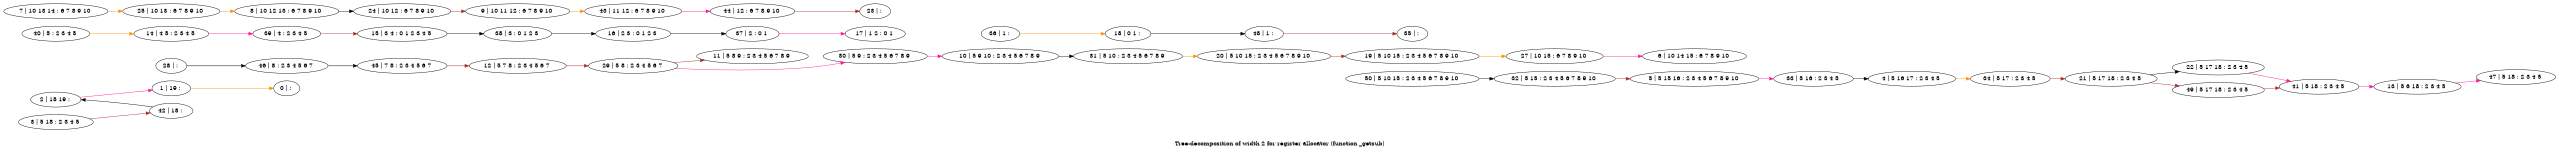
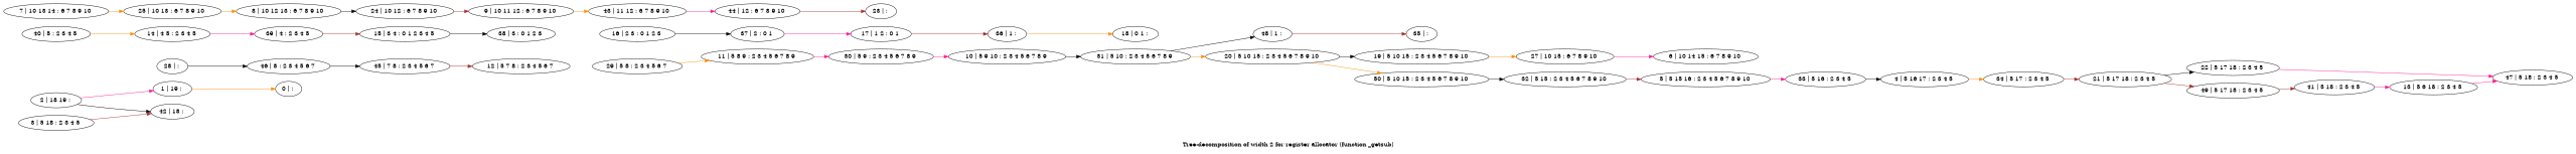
  digraph {
    label="Tree-decomposition of width 2 for register allocator (function _getsub)"
    rankdir=LR
    edge [color=brown]
    n1 [label="0 | : "]
    n2 [label="1 | 19 : "]
    n3 [label="2 | 18 19 : "]
    n4 [label="3 | 5 18 : 2 3 4 5 "]
    n5 [label="42 | 18 : "]
    n6 [label="4 | 5 16 17 : 2 3 4 5 "]
    n7 [label="34 | 5 17 : 2 3 4 5 "]
    n8 [label="21 | 5 17 18 : 2 3 4 5 "]
    n9 [label="5 | 5 15 16 : 2 3 4 5 6 7 8 9 10 "]
    n10 [label="33 | 5 16 : 2 3 4 5 "]
    n11 [label="6 | 10 14 15 : 6 7 8 9 10 "]
    n12 [label="7 | 10 13 14 : 6 7 8 9 10 "]
    n13 [label="25 | 10 13 : 6 7 8 9 10 "]
    n14 [label="8 | 10 12 13 : 6 7 8 9 10 "]
    n15 [label="24 | 10 12 : 6 7 8 9 10 "]
    n16 [label="9 | 10 11 12 : 6 7 8 9 10 "]
    n17 [label="43 | 11 12 : 6 7 8 9 10 "]
    n18 [label="44 | 12 : 6 7 8 9 10 "]
    n19 [label="10 | 5 9 10 : 2 3 4 5 6 7 8 9 "]
    n20 [label="31 | 5 10 : 2 3 4 5 6 7 8 9 "]
    n21 [label="20 | 5 10 15 : 2 3 4 5 6 7 8 9 10 "]
    n22 [label="11 | 5 8 9 : 2 3 4 5 6 7 8 9 "]
    n23 [label="30 | 5 9 : 2 3 4 5 6 7 8 9 "]
    n24 [label="12 | 5 7 8 : 2 3 4 5 6 7 "]
    n25 [label="29 | 5 8 : 2 3 4 5 6 7 "]
    n26 [label="13 | 5 6 18 : 2 3 4 5 "]
    n27 [label="47 | 5 18 : 2 3 4 5 "]
    n28 [label="14 | 4 5 : 2 3 4 5 "]
    n29 [label="39 | 4 : 2 3 4 5 "]
    n30 [label="15 | 3 4 : 0 1 2 3 4 5 "]
    n31 [label="38 | 3 : 0 1 2 3 "]
    n32 [label="16 | 2 3 : 0 1 2 3 "]
    n33 [label="37 | 2 : 0 1 "]
    n34 [label="17 | 1 2 : 0 1 "]
    n35 [label="36 | 1 : "]
    n36 [label="18 | 0 1 : "]
    n37 [label="48 | 1 : "]
    n38 [label="35 | : "]
    n39 [label="19 | 5 10 15 : 2 3 4 5 6 7 8 9 10 "]
    n40 [label="27 | 10 15 : 6 7 8 9 10 "]
    n41 [label="50 | 5 10 15 : 2 3 4 5 6 7 8 9 10 "]
    n42 [label="32 | 5 15 : 2 3 4 5 6 7 8 9 10 "]
    n43 [label="22 | 5 17 18 : 2 3 4 5 "]
    n44 [label="49 | 5 17 18 : 2 3 4 5 "]
    n45 [label="41 | 5 18 : 2 3 4 5 "]
    n46 [label="23 | : "]
    n47 [label="28 | : "]
    n48 [label="46 | 8 : 2 3 4 5 6 7 "]
    n49 [label="45 | 7 8 : 2 3 4 5 6 7 "]
    n50 [label="40 | 5 : 2 3 4 5 "]
    n2 -> n1 [color=darkorange]
    n3 -> n2 [color=deeppink]
    n4 -> n5
-   n5 -> n3 [color=black]
+   n3 -> n5 [color=black]
    n6 -> n7 [color=darkorange]
    n7 -> n8
    n8 -> n43 [color=black]
    n8 -> n44
    n9 -> n10 [color=deeppink]
    n10 -> n6 [color=black]
    n12 -> n13 [color=darkorange]
    n13 -> n14 [color=darkorange]
    n14 -> n15 [color=black]
    n15 -> n16
    n16 -> n17 [color=darkorange]
    n17 -> n18 [color=deeppink]
    n18 -> n46
    n19 -> n20 [color=black]
    n20 -> n21 [color=darkorange]
-   n21 -> n39
-   n25 -> n23 [color=deeppink]
+   n21 -> n39 [color=black]
+   n21 -> n41 [color=darkorange]
+   n22 -> n23 [color=deeppink]
    n23 -> n19 [color=deeppink]
-   n24 -> n25
-   n25 -> n22
+   n25 -> n22 [color=darkorange]
    n26 -> n27 [color=deeppink]
    n28 -> n29 [color=deeppink]
    n29 -> n30
    n30 -> n31 [color=black]
-   n31 -> n32 [color=black]
    n32 -> n33 [color=black]
    n33 -> n34 [color=deeppink]
+   n34 -> n35
    n35 -> n36 [color=darkorange]
-   n36 -> n37 [color=black]
+   n20 -> n37 [color=black]
    n37 -> n38
    n39 -> n40 [color=darkorange]
    n40 -> n11 [color=deeppink]
    n41 -> n42 [color=black]
    n42 -> n9
-   n43 -> n45 [color=deeppink]
+   n43 -> n27 [color=deeppink]
    n44 -> n45
    n45 -> n26 [color=deeppink]
    n47 -> n48 [color=black]
    n48 -> n49 [color=black]
    n49 -> n24
    n50 -> n28 [color=darkorange]
  }
